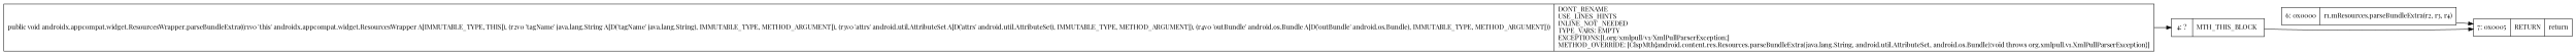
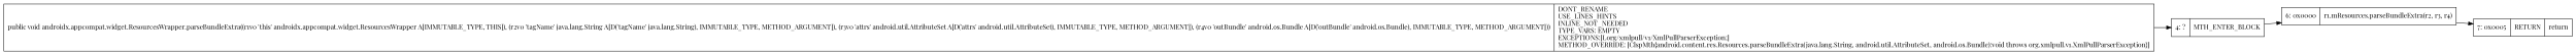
  digraph {
    fontname="Playfair Display"
    rankdir=LR
    node [fontname="Playfair Display" shape=record]
    edge [fontname="Playfair Display"]
-   n1 [label="{4\:\ ?|MTH_THIS_BLOCK\l}"]
+   n1 [label="{4\:\ ?|MTH_ENTER_BLOCK\l}"]
    n2 [label="{6\:\ 0x0000|r1.mResources.parseBundleExtra(r2, r3, r4)\l}"]
    n3 [label="{7\:\ 0x0005|RETURN\l|return\l}"]
    n4 [label="{public void androidx.appcompat.widget.ResourcesWrapper.parseBundleExtra((r1v0 'this' androidx.appcompat.widget.ResourcesWrapper A[IMMUTABLE_TYPE, THIS]), (r2v0 'tagName' java.lang.String A[D('tagName' java.lang.String), IMMUTABLE_TYPE, METHOD_ARGUMENT]), (r3v0 'attrs' android.util.AttributeSet A[D('attrs' android.util.AttributeSet), IMMUTABLE_TYPE, METHOD_ARGUMENT]), (r4v0 'outBundle' android.os.Bundle A[D('outBundle' android.os.Bundle), IMMUTABLE_TYPE, METHOD_ARGUMENT]))  | DONT_RENAME\lUSE_LINES_HINTS\lINLINE_NOT_NEEDED\lTYPE_VARS: EMPTY\lEXCEPTIONS:[Lorg\/xmlpull\/v1\/XmlPullParserException;]\lMETHOD_OVERRIDE: [ClspMth\{android.content.res.Resources.parseBundleExtra(java.lang.String, android.util.AttributeSet, android.os.Bundle):void throws org.xmlpull.v1.XmlPullParserException\}]\l}"]
-   n1 -> n3
+   n1 -> n2
    n2 -> n3
    n4 -> n1
  }
